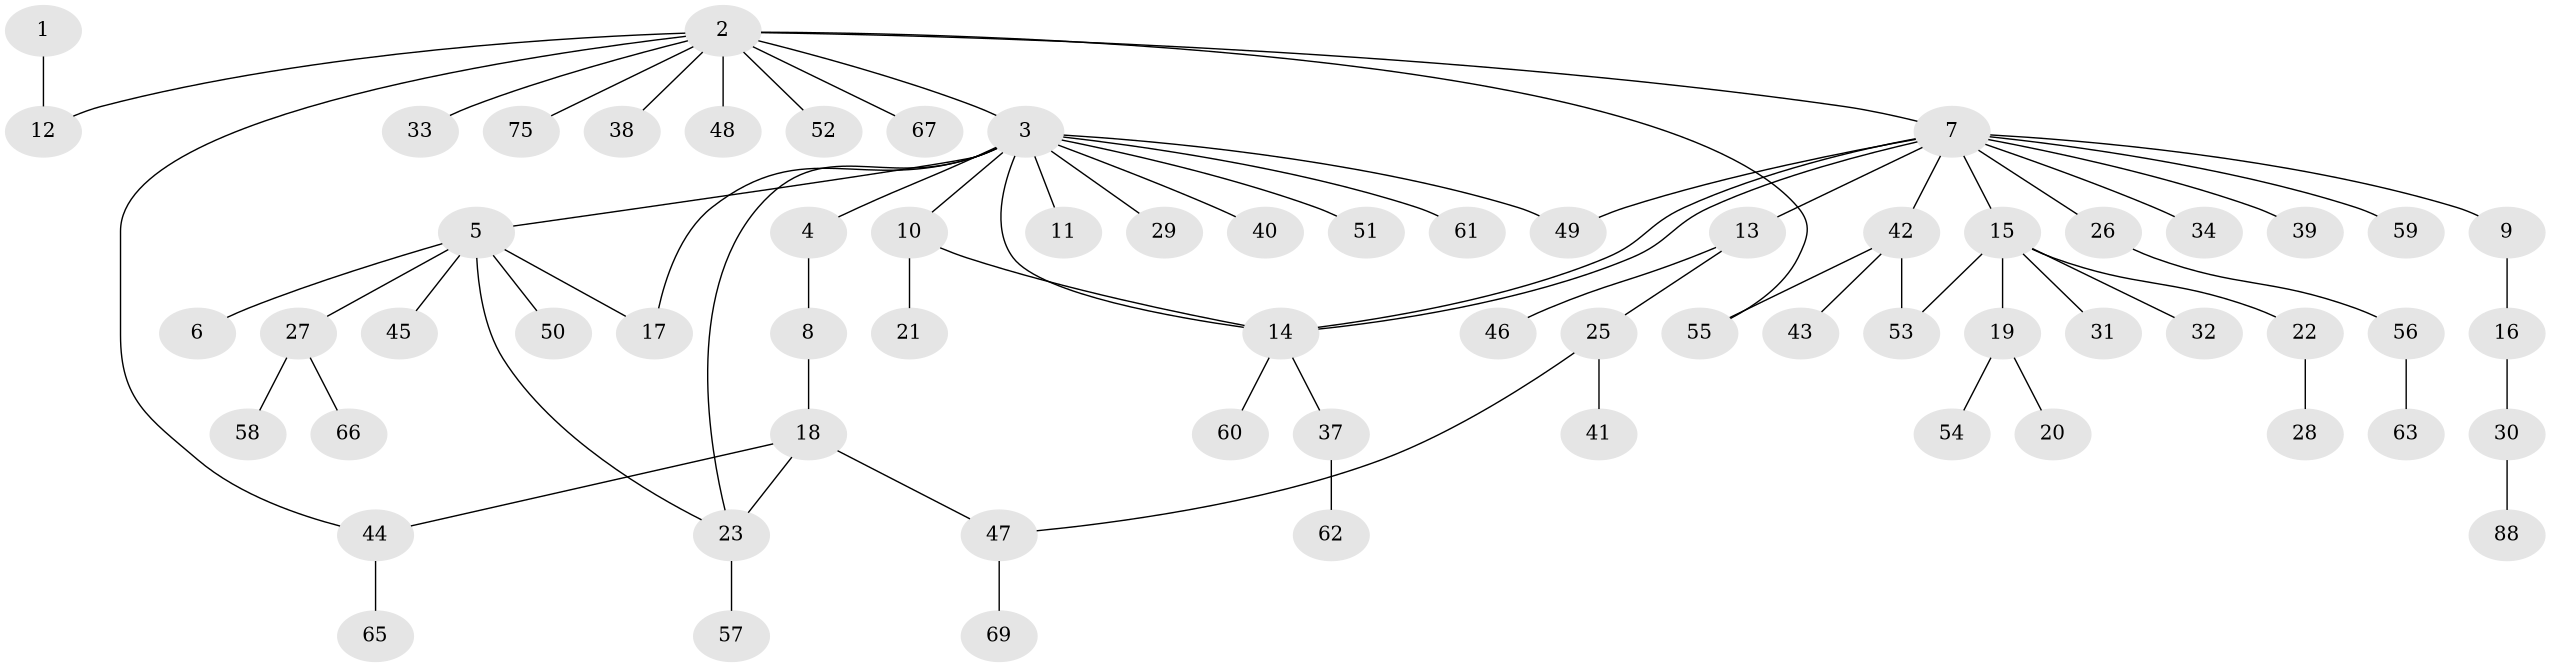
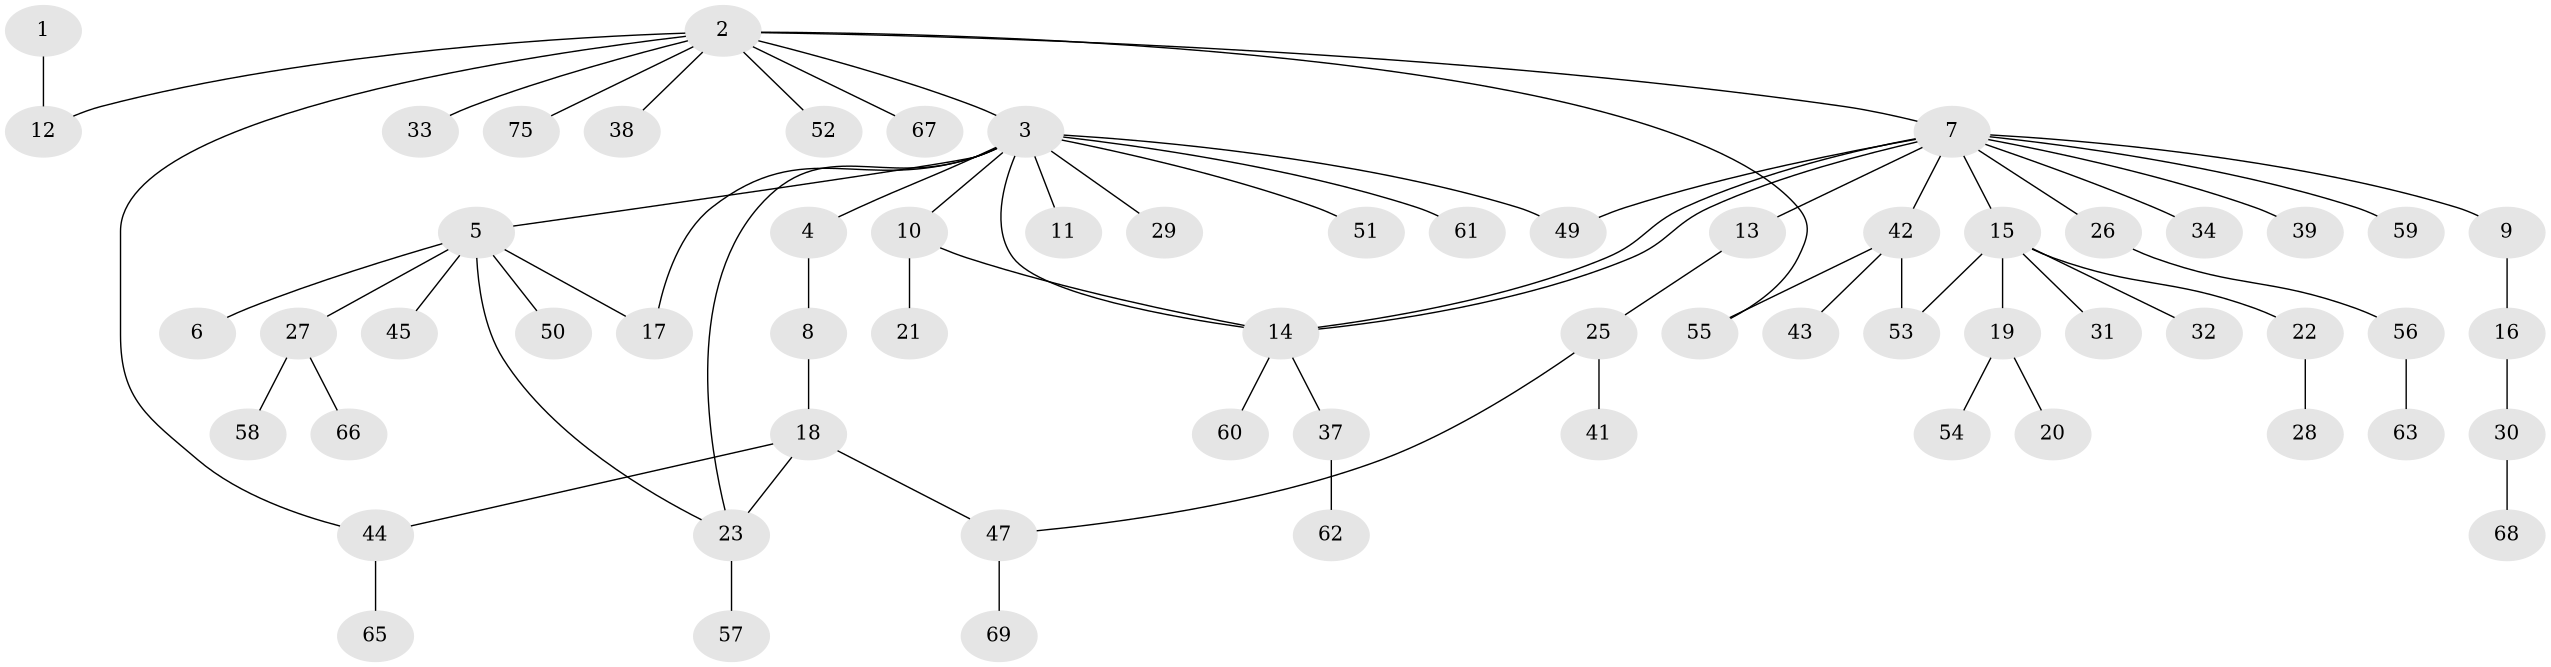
  graph {
    node [color=gray90 style=filled]
    1
    12
    2
    3
    7
    33
    n7 [label=75]
    38
    44
-   48
    52
    55
    67
    4
    5
    10
    11
    14
    17
    23
    29
-   40
    49
    51
    61
    9
    13
    15
    26
    34
    39
    42
    59
    65
    8
    6
    27
    45
    50
    21
    37
    60
    57
    18
    58
    66
    16
    25
-   46
    19
    22
    31
    32
    53
    56
    43
    47
    30
    41
    62
    20
    54
    28
-   68 [label=88]
+   68
    69
    63
    1 -- 12
    2 -- 12
    2 -- 3
    2 -- 7
    2 -- 33
    2 -- n7
    2 -- 38
    2 -- 44
-   2 -- 48
    2 -- 52
    2 -- 55
    2 -- 67
    3 -- 4
    3 -- 5
    3 -- 10
    3 -- 11
    3 -- 14
    3 -- 17
    3 -- 23
    3 -- 29
-   3 -- 40
    3 -- 49
    3 -- 51
    3 -- 61
    7 -- 14
    7 -- 14
    7 -- 49
    7 -- 9
    7 -- 13
    7 -- 15
    7 -- 26
    7 -- 34
    7 -- 39
    7 -- 42
    7 -- 59
    44 -- 65
    4 -- 8
    5 -- 17
    5 -- 23
    5 -- 6
    5 -- 27
    5 -- 45
    5 -- 50
    10 -- 14
    10 -- 21
    14 -- 37
    14 -- 60
    23 -- 57
    9 -- 16
    13 -- 25
-   13 -- 46
    15 -- 19
    15 -- 22
    15 -- 31
    15 -- 32
    15 -- 53
    26 -- 56
    42 -- 55
    42 -- 53
    42 -- 43
    8 -- 18
    27 -- 58
    27 -- 66
    37 -- 62
    18 -- 44
    18 -- 23
    18 -- 47
    16 -- 30
    25 -- 47
    25 -- 41
    19 -- 20
    19 -- 54
    22 -- 28
    56 -- 63
    47 -- 69
    30 -- 68
  }
